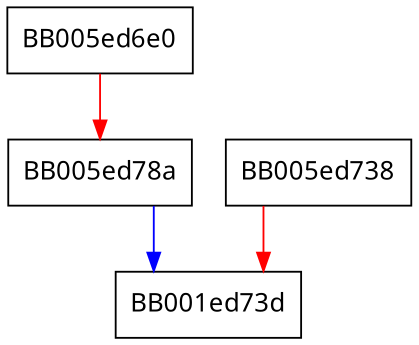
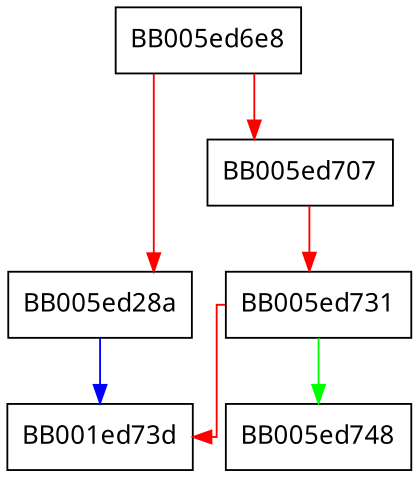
  digraph {
    fontname="Noto Sans"
    splines=ortho
    node [fontname="Noto Sans" shape=box]
    edge [color=red fontname="Noto Sans"]
-   BB005ed6e0
-   BB005ed78a
+   BB005ed6e0 [label=BB005ed6e8]
+   BB005ed78a [label=BB005ed28a]
+   BB005ed707
    n4 [label=BB001ed73d]
-   BB005ed731 [label=BB005ed738]
+   BB005ed731
+   BB005ed748
    BB005ed6e0 -> BB005ed78a
+   BB005ed6e0 -> BB005ed707
    BB005ed78a -> n4 [color=blue]
+   BB005ed707 -> BB005ed731
    BB005ed731 -> n4
+   BB005ed731 -> BB005ed748 [color=green]
  }
